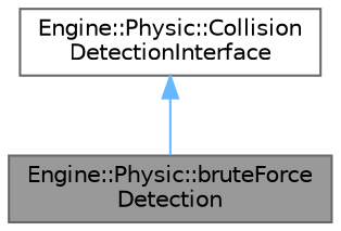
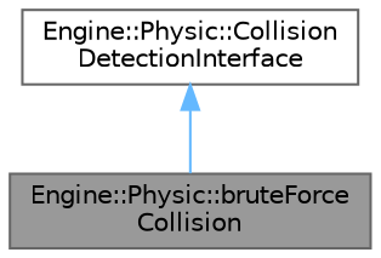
  digraph {
    node [color=gray40 fontname=Helvetica fontsize=10 shape=box style=filled]
-   n1 [fillcolor=grey60 fontcolor=black height=0.2 label="Engine::Physic::bruteForce\lDetection" width=0.4]
+   n1 [fillcolor=grey60 fontcolor=black height=0.2 label="Engine::Physic::bruteForce\lCollision" width=0.4]
    n2 [fillcolor=white height=0.2 label="Engine::Physic::Collision\lDetectionInterface" width=0.4]
    n2 -> n1 [color=steelblue1 dir=back fontname=Helvetica fontsize=10 labelfontname=Helvetica labelfontsize=10 style=solid]
  }
